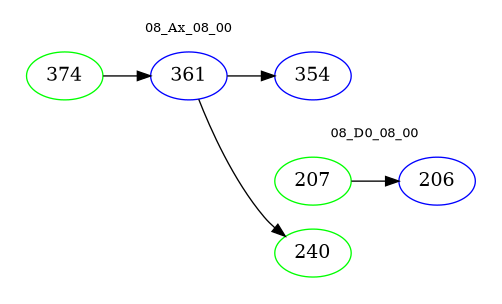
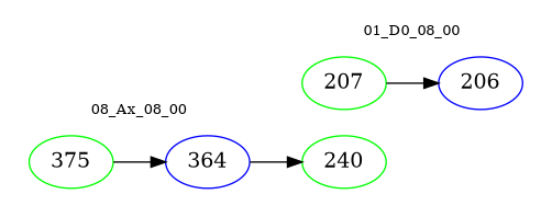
  digraph {
    rankdir=LR
    node [color=green]
    edge [color=black]
-   n1 [label=374]
-   n2 [color=blue label=361]
-   n3 [color=blue label=354]
+   n1 [label=375]
+   n2 [color=blue label=364]
    n4 [label=207]
    n5 [color=blue label=206]
    n6 [label=240]
    subgraph cluster_1 {
      color=white
      fontsize=10
      label="08_Ax_08_00"
      n1
      n2
-     n3
    }
    subgraph cluster_2 {
      color=white
      fontsize=10
-     label="08_D0_08_00"
+     label="01_D0_08_00"
      n4
      n5
      n6
    }
    n1 -> n2
-   n2 -> n3
    n2 -> n6
    n4 -> n5
  }
